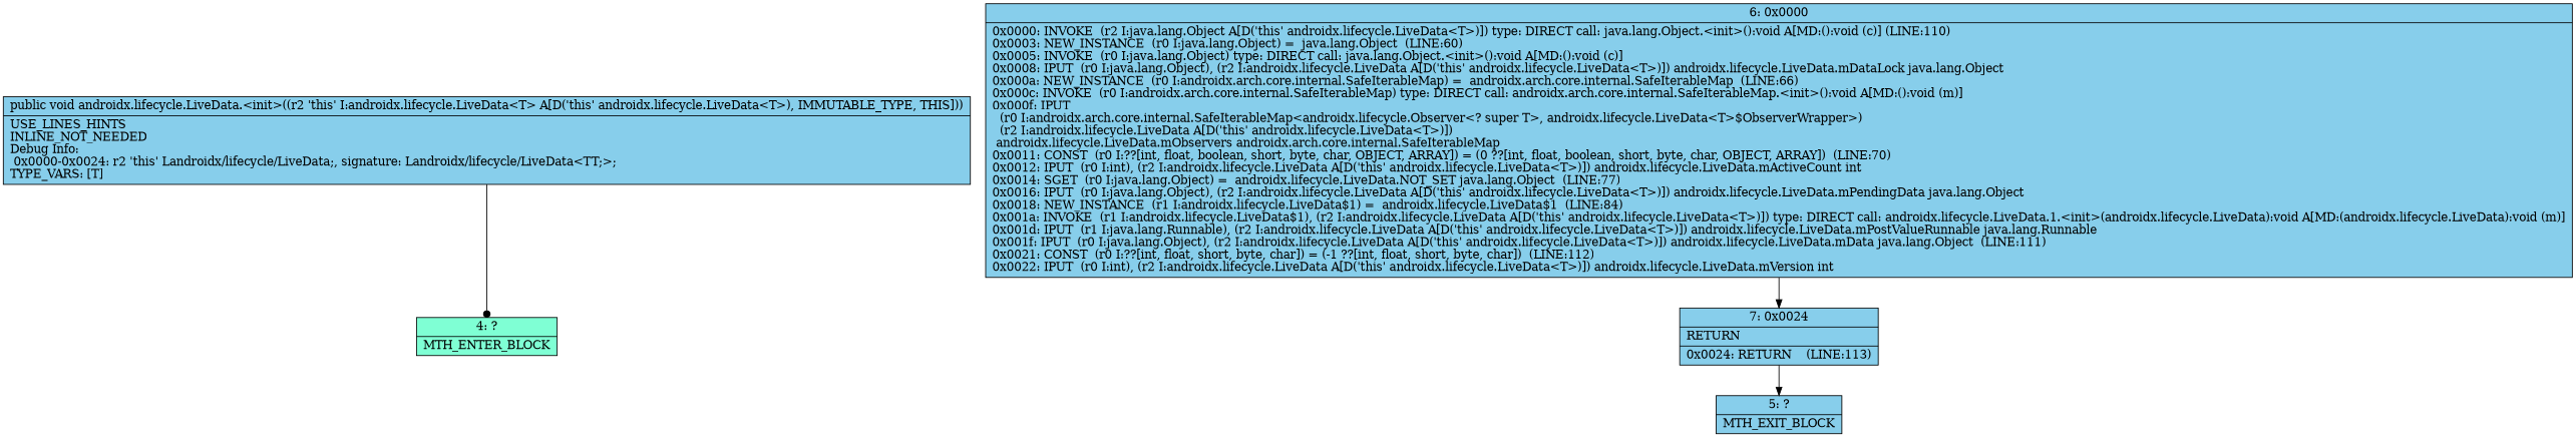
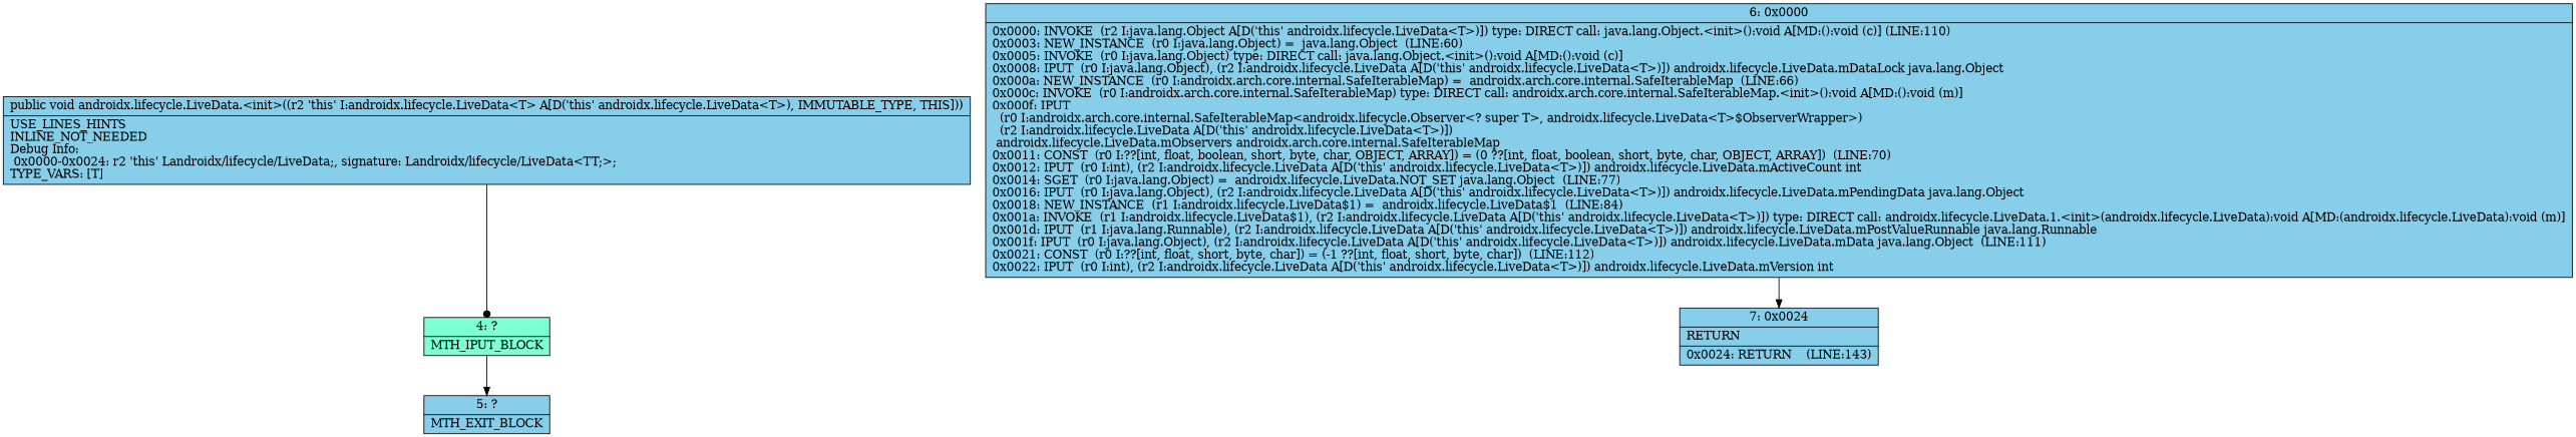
  digraph {
    node [fillcolor=skyblue shape=record style=filled]
    edge [arrowhead=normal]
-   n1 [fillcolor=aquamarine label="{4\:\ ?|MTH_ENTER_BLOCK\l}"]
+   n1 [fillcolor=aquamarine label="{4\:\ ?|MTH_IPUT_BLOCK\l}"]
    n2 [label="{6\:\ 0x0000|0x0000: INVOKE  (r2 I:java.lang.Object A[D('this' androidx.lifecycle.LiveData\<T\>)]) type: DIRECT call: java.lang.Object.\<init\>():void A[MD:():void (c)] (LINE:110)\l0x0003: NEW_INSTANCE  (r0 I:java.lang.Object) =  java.lang.Object  (LINE:60)\l0x0005: INVOKE  (r0 I:java.lang.Object) type: DIRECT call: java.lang.Object.\<init\>():void A[MD:():void (c)]\l0x0008: IPUT  (r0 I:java.lang.Object), (r2 I:androidx.lifecycle.LiveData A[D('this' androidx.lifecycle.LiveData\<T\>)]) androidx.lifecycle.LiveData.mDataLock java.lang.Object \l0x000a: NEW_INSTANCE  (r0 I:androidx.arch.core.internal.SafeIterableMap) =  androidx.arch.core.internal.SafeIterableMap  (LINE:66)\l0x000c: INVOKE  (r0 I:androidx.arch.core.internal.SafeIterableMap) type: DIRECT call: androidx.arch.core.internal.SafeIterableMap.\<init\>():void A[MD:():void (m)]\l0x000f: IPUT  \l  (r0 I:androidx.arch.core.internal.SafeIterableMap\<androidx.lifecycle.Observer\<? super T\>, androidx.lifecycle.LiveData\<T\>$ObserverWrapper\>)\l  (r2 I:androidx.lifecycle.LiveData A[D('this' androidx.lifecycle.LiveData\<T\>)])\l androidx.lifecycle.LiveData.mObservers androidx.arch.core.internal.SafeIterableMap \l0x0011: CONST  (r0 I:??[int, float, boolean, short, byte, char, OBJECT, ARRAY]) = (0 ??[int, float, boolean, short, byte, char, OBJECT, ARRAY])  (LINE:70)\l0x0012: IPUT  (r0 I:int), (r2 I:androidx.lifecycle.LiveData A[D('this' androidx.lifecycle.LiveData\<T\>)]) androidx.lifecycle.LiveData.mActiveCount int \l0x0014: SGET  (r0 I:java.lang.Object) =  androidx.lifecycle.LiveData.NOT_SET java.lang.Object  (LINE:77)\l0x0016: IPUT  (r0 I:java.lang.Object), (r2 I:androidx.lifecycle.LiveData A[D('this' androidx.lifecycle.LiveData\<T\>)]) androidx.lifecycle.LiveData.mPendingData java.lang.Object \l0x0018: NEW_INSTANCE  (r1 I:androidx.lifecycle.LiveData$1) =  androidx.lifecycle.LiveData$1  (LINE:84)\l0x001a: INVOKE  (r1 I:androidx.lifecycle.LiveData$1), (r2 I:androidx.lifecycle.LiveData A[D('this' androidx.lifecycle.LiveData\<T\>)]) type: DIRECT call: androidx.lifecycle.LiveData.1.\<init\>(androidx.lifecycle.LiveData):void A[MD:(androidx.lifecycle.LiveData):void (m)]\l0x001d: IPUT  (r1 I:java.lang.Runnable), (r2 I:androidx.lifecycle.LiveData A[D('this' androidx.lifecycle.LiveData\<T\>)]) androidx.lifecycle.LiveData.mPostValueRunnable java.lang.Runnable \l0x001f: IPUT  (r0 I:java.lang.Object), (r2 I:androidx.lifecycle.LiveData A[D('this' androidx.lifecycle.LiveData\<T\>)]) androidx.lifecycle.LiveData.mData java.lang.Object  (LINE:111)\l0x0021: CONST  (r0 I:??[int, float, short, byte, char]) = (\-1 ??[int, float, short, byte, char])  (LINE:112)\l0x0022: IPUT  (r0 I:int), (r2 I:androidx.lifecycle.LiveData A[D('this' androidx.lifecycle.LiveData\<T\>)]) androidx.lifecycle.LiveData.mVersion int \l}"]
-   n3 [label="{7\:\ 0x0024|RETURN\l|0x0024: RETURN    (LINE:113)\l}"]
+   n3 [label="{7\:\ 0x0024|RETURN\l|0x0024: RETURN    (LINE:143)\l}"]
    n4 [label="{5\:\ ?|MTH_EXIT_BLOCK\l}"]
    n5 [label="{public void androidx.lifecycle.LiveData.\<init\>((r2 'this' I:androidx.lifecycle.LiveData\<T\> A[D('this' androidx.lifecycle.LiveData\<T\>), IMMUTABLE_TYPE, THIS]))  | USE_LINES_HINTS\lINLINE_NOT_NEEDED\lDebug Info:\l  0x0000\-0x0024: r2 'this' Landroidx\/lifecycle\/LiveData;, signature: Landroidx\/lifecycle\/LiveData\<TT;\>;\lTYPE_VARS: [T]\l}"]
    n2 -> n3
-   n3 -> n4
+   n1 -> n4
    n5 -> n1 [arrowhead=dot]
  }
